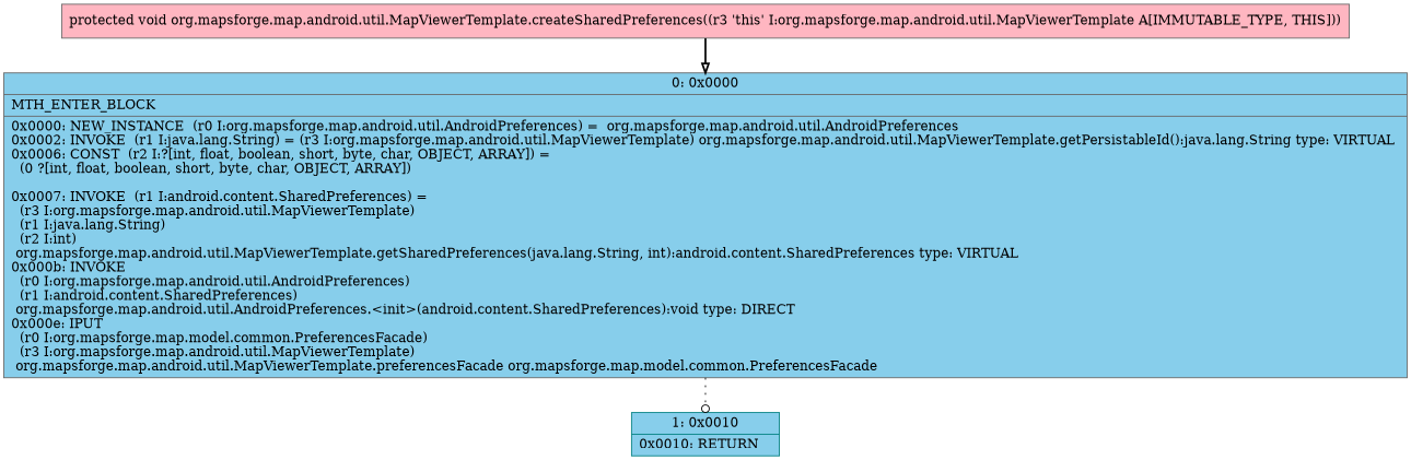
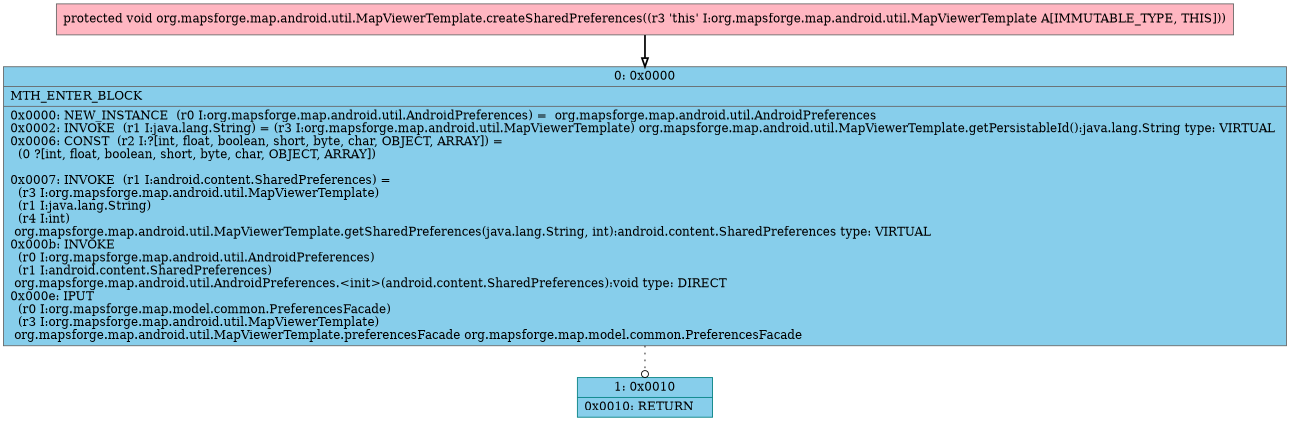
  digraph {
    fontname="DejaVu Serif"
    node [shape=record style=filled fillcolor=skyblue color=gray40 fontname="DejaVu Serif"]
    edge [fontname="DejaVu Serif"]
-   n1 [label="{0\:\ 0x0000|MTH_ENTER_BLOCK\l|0x0000: NEW_INSTANCE  (r0 I:org.mapsforge.map.android.util.AndroidPreferences) =  org.mapsforge.map.android.util.AndroidPreferences \l0x0002: INVOKE  (r1 I:java.lang.String) = (r3 I:org.mapsforge.map.android.util.MapViewerTemplate) org.mapsforge.map.android.util.MapViewerTemplate.getPersistableId():java.lang.String type: VIRTUAL \l0x0006: CONST  (r2 I:?[int, float, boolean, short, byte, char, OBJECT, ARRAY]) = \l  (0 ?[int, float, boolean, short, byte, char, OBJECT, ARRAY])\l \l0x0007: INVOKE  (r1 I:android.content.SharedPreferences) = \l  (r3 I:org.mapsforge.map.android.util.MapViewerTemplate)\l  (r1 I:java.lang.String)\l  (r2 I:int)\l org.mapsforge.map.android.util.MapViewerTemplate.getSharedPreferences(java.lang.String, int):android.content.SharedPreferences type: VIRTUAL \l0x000b: INVOKE  \l  (r0 I:org.mapsforge.map.android.util.AndroidPreferences)\l  (r1 I:android.content.SharedPreferences)\l org.mapsforge.map.android.util.AndroidPreferences.\<init\>(android.content.SharedPreferences):void type: DIRECT \l0x000e: IPUT  \l  (r0 I:org.mapsforge.map.model.common.PreferencesFacade)\l  (r3 I:org.mapsforge.map.android.util.MapViewerTemplate)\l org.mapsforge.map.android.util.MapViewerTemplate.preferencesFacade org.mapsforge.map.model.common.PreferencesFacade \l}"]
+   n1 [label="{0\:\ 0x0000|MTH_ENTER_BLOCK\l|0x0000: NEW_INSTANCE  (r0 I:org.mapsforge.map.android.util.AndroidPreferences) =  org.mapsforge.map.android.util.AndroidPreferences \l0x0002: INVOKE  (r1 I:java.lang.String) = (r3 I:org.mapsforge.map.android.util.MapViewerTemplate) org.mapsforge.map.android.util.MapViewerTemplate.getPersistableId():java.lang.String type: VIRTUAL \l0x0006: CONST  (r2 I:?[int, float, boolean, short, byte, char, OBJECT, ARRAY]) = \l  (0 ?[int, float, boolean, short, byte, char, OBJECT, ARRAY])\l \l0x0007: INVOKE  (r1 I:android.content.SharedPreferences) = \l  (r3 I:org.mapsforge.map.android.util.MapViewerTemplate)\l  (r1 I:java.lang.String)\l  (r4 I:int)\l org.mapsforge.map.android.util.MapViewerTemplate.getSharedPreferences(java.lang.String, int):android.content.SharedPreferences type: VIRTUAL \l0x000b: INVOKE  \l  (r0 I:org.mapsforge.map.android.util.AndroidPreferences)\l  (r1 I:android.content.SharedPreferences)\l org.mapsforge.map.android.util.AndroidPreferences.\<init\>(android.content.SharedPreferences):void type: DIRECT \l0x000e: IPUT  \l  (r0 I:org.mapsforge.map.model.common.PreferencesFacade)\l  (r3 I:org.mapsforge.map.android.util.MapViewerTemplate)\l org.mapsforge.map.android.util.MapViewerTemplate.preferencesFacade org.mapsforge.map.model.common.PreferencesFacade \l}"]
    n2 [label="{1\:\ 0x0010|0x0010: RETURN   \l}" color=teal]
    n3 [label="{protected void org.mapsforge.map.android.util.MapViewerTemplate.createSharedPreferences((r3 'this' I:org.mapsforge.map.android.util.MapViewerTemplate A[IMMUTABLE_TYPE, THIS])) }" fillcolor=lightpink]
    n1 -> n2 [style=dotted arrowhead=odot]
    n3 -> n1 [style=bold arrowhead=onormal]
  }
